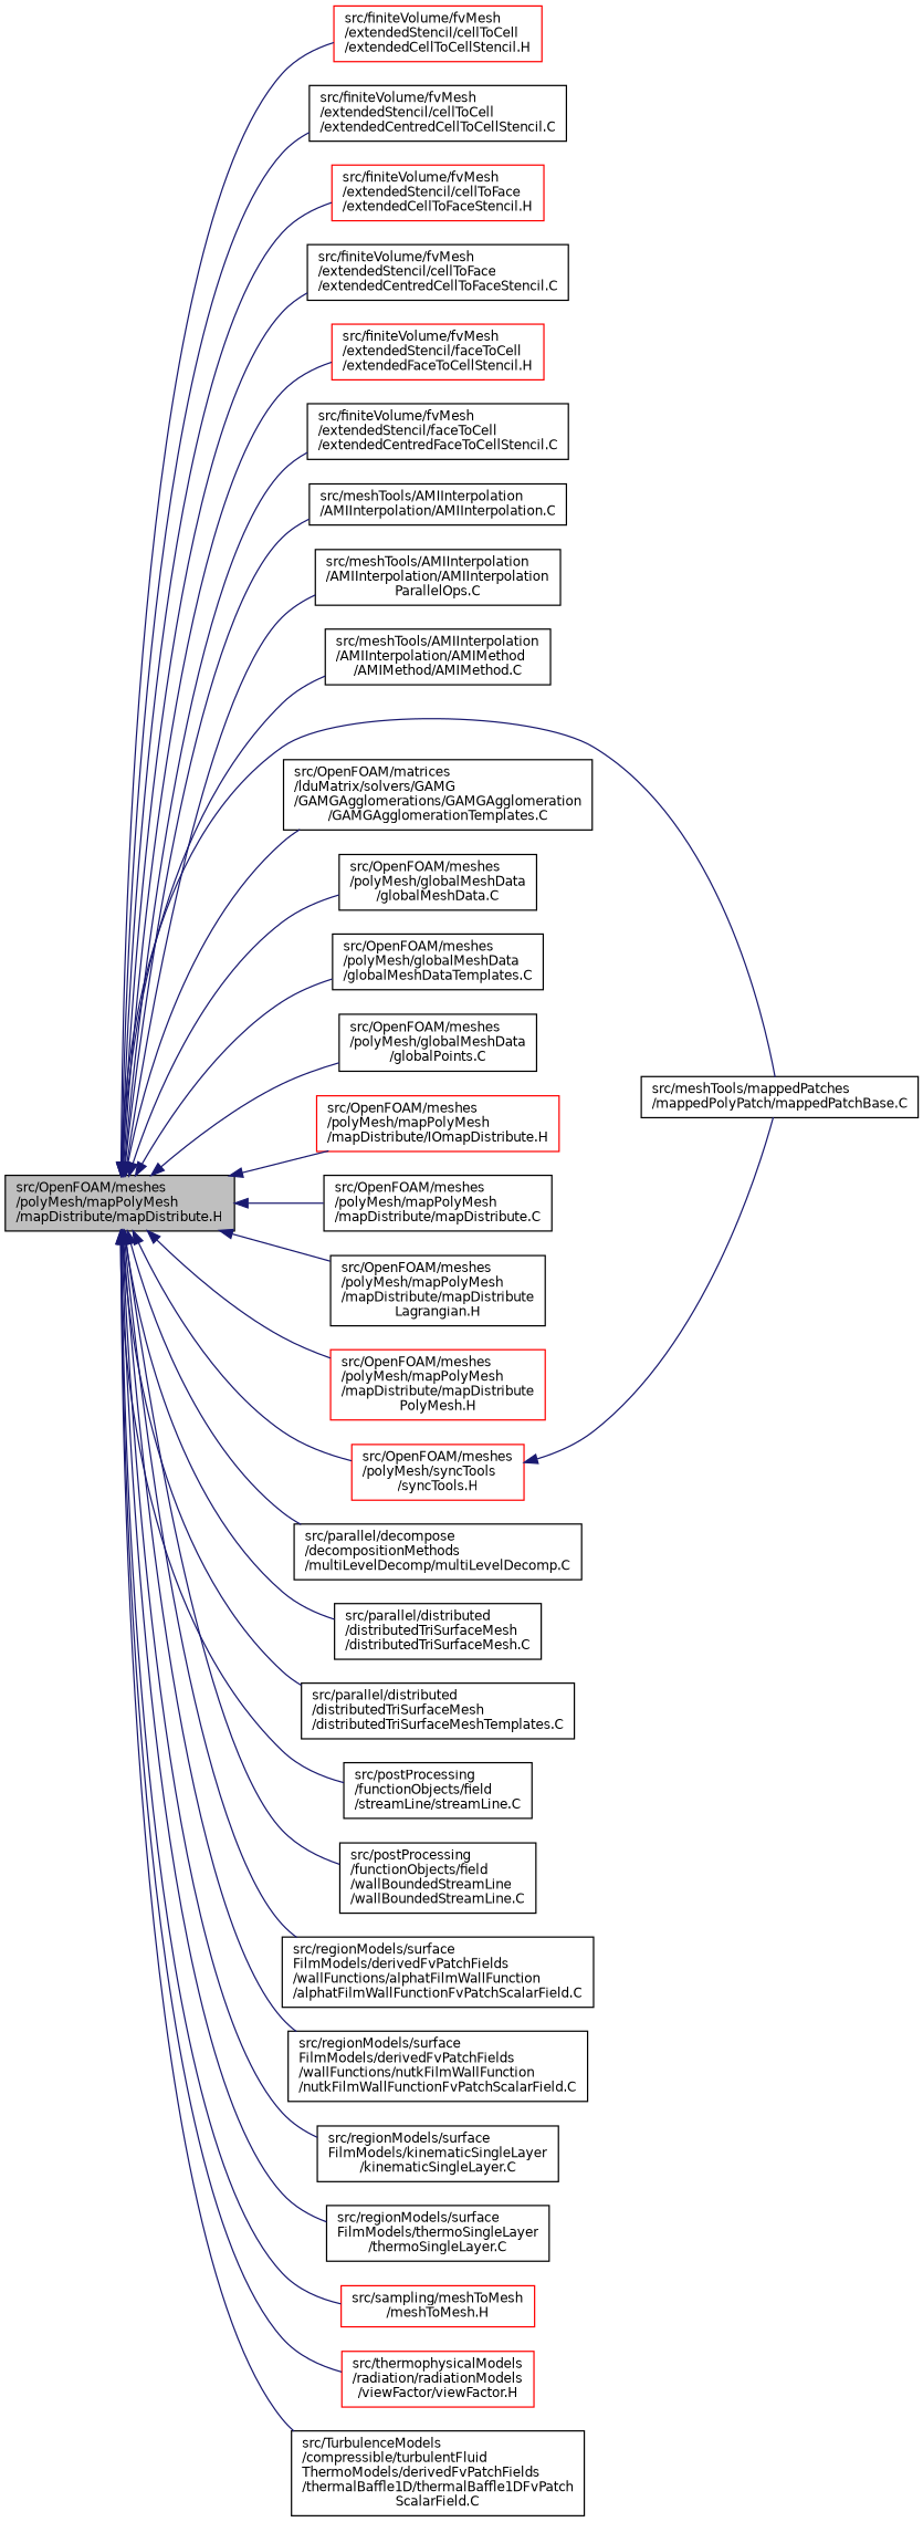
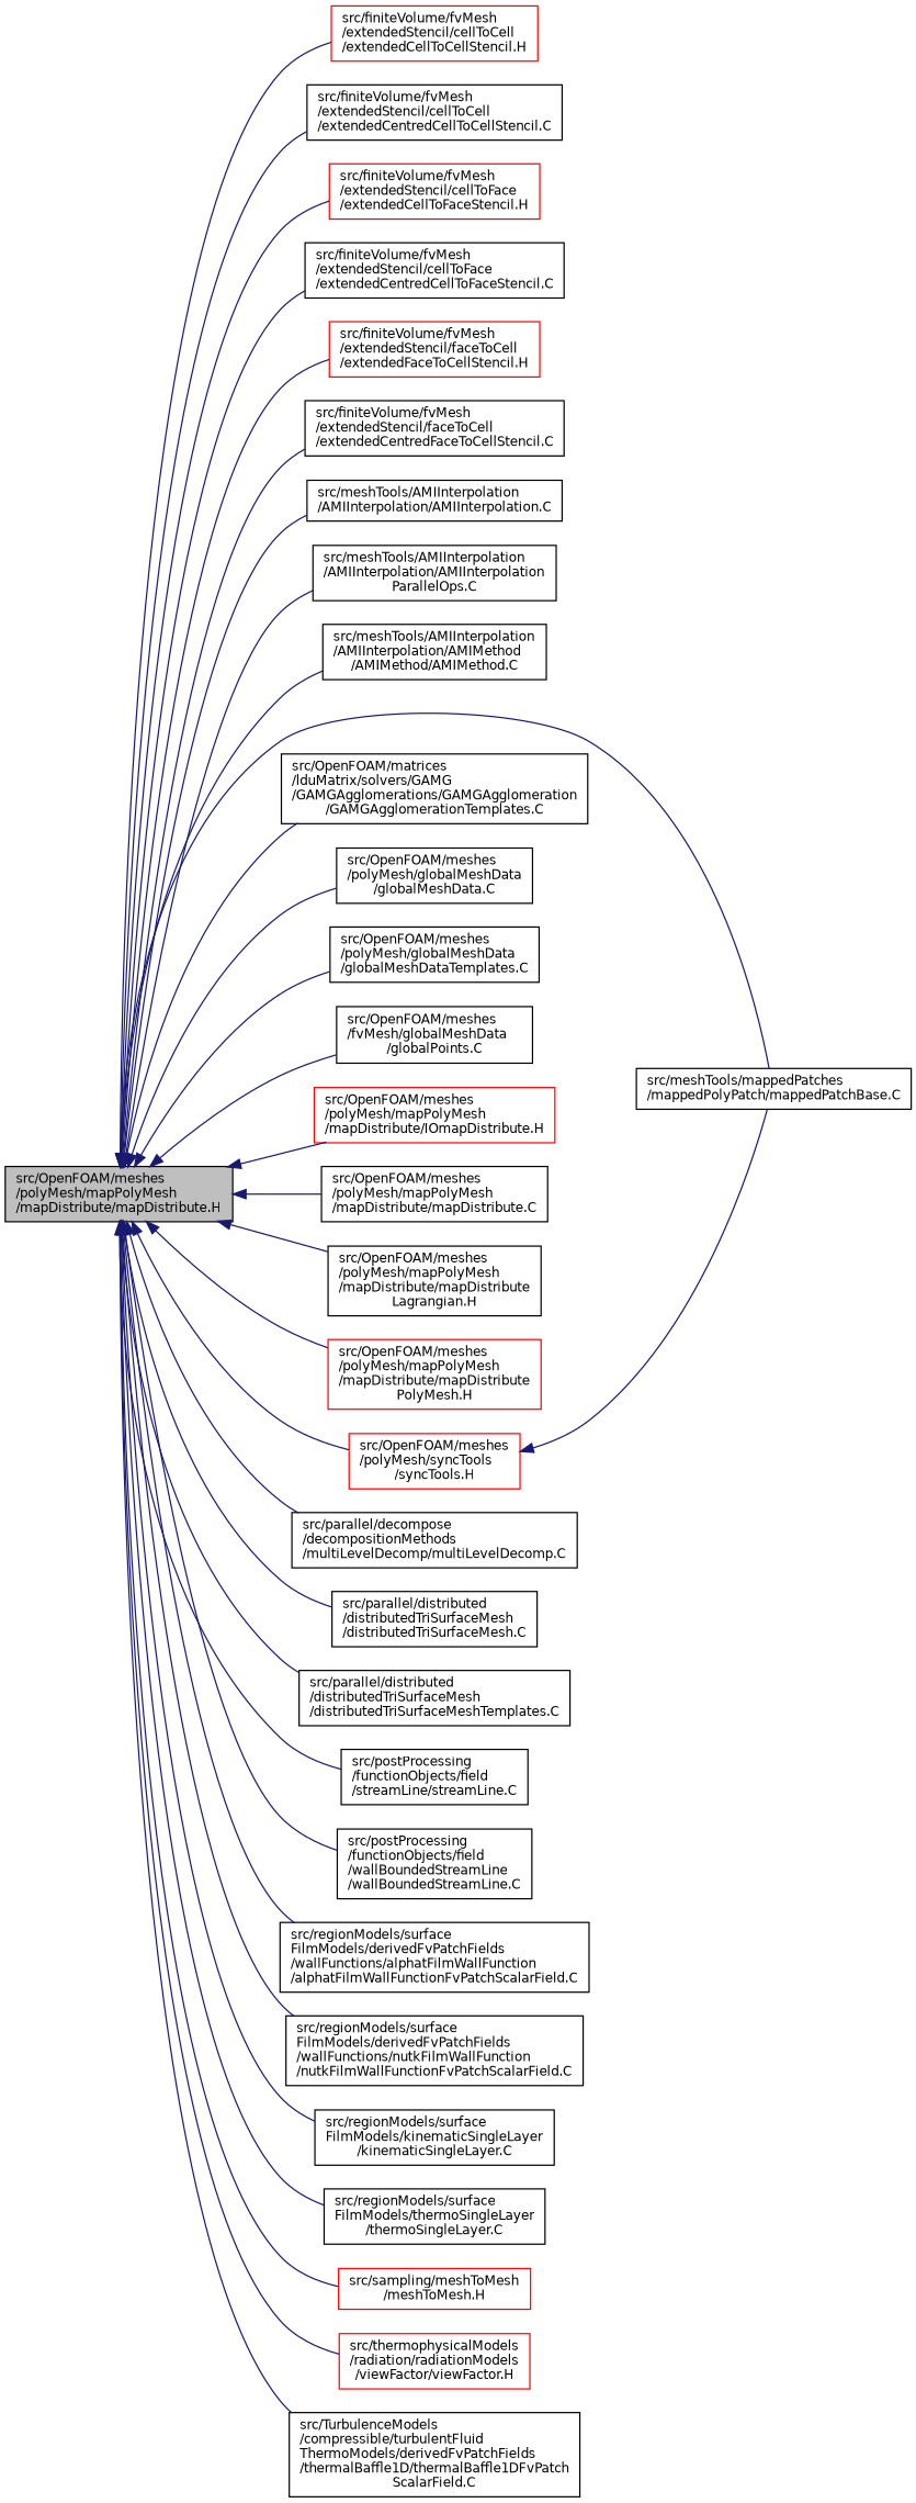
  digraph {
    rankdir=LR
    node [color=black fontname=Helvetica fontsize=10 shape=record]
    edge [color=midnightblue dir=back fontname=Helvetica fontsize=10 labelfontname=Helvetica labelfontsize=10 style=solid]
    n1 [fillcolor=grey75 fontcolor=black height=0.2 label="src/OpenFOAM/meshes\l/polyMesh/mapPolyMesh\l/mapDistribute/mapDistribute.H" style=filled width=0.4]
    n2 [color=red height=0.2 label="src/finiteVolume/fvMesh\l/extendedStencil/cellToCell\l/extendedCellToCellStencil.H" width=0.4]
    n3 [height=0.2 label="src/finiteVolume/fvMesh\l/extendedStencil/cellToCell\l/extendedCentredCellToCellStencil.C" width=0.4]
    n4 [color=red height=0.2 label="src/finiteVolume/fvMesh\l/extendedStencil/cellToFace\l/extendedCellToFaceStencil.H" width=0.4]
    n5 [height=0.2 label="src/finiteVolume/fvMesh\l/extendedStencil/cellToFace\l/extendedCentredCellToFaceStencil.C" width=0.4]
    n6 [color=red height=0.2 label="src/finiteVolume/fvMesh\l/extendedStencil/faceToCell\l/extendedFaceToCellStencil.H" width=0.4]
    n7 [height=0.2 label="src/finiteVolume/fvMesh\l/extendedStencil/faceToCell\l/extendedCentredFaceToCellStencil.C" width=0.4]
    n8 [height=0.2 label="src/meshTools/AMIInterpolation\l/AMIInterpolation/AMIInterpolation.C" width=0.4]
    n9 [height=0.2 label="src/meshTools/AMIInterpolation\l/AMIInterpolation/AMIInterpolation\lParallelOps.C" width=0.4]
    n10 [height=0.2 label="src/meshTools/AMIInterpolation\l/AMIInterpolation/AMIMethod\l/AMIMethod/AMIMethod.C" width=0.4]
    n11 [height=0.2 label="src/meshTools/mappedPatches\l/mappedPolyPatch/mappedPatchBase.C" width=0.4]
    n12 [height=0.2 label="src/OpenFOAM/matrices\l/lduMatrix/solvers/GAMG\l/GAMGAgglomerations/GAMGAgglomeration\l/GAMGAgglomerationTemplates.C" width=0.4]
    n13 [height=0.2 label="src/OpenFOAM/meshes\l/polyMesh/globalMeshData\l/globalMeshData.C" width=0.4]
    n14 [height=0.2 label="src/OpenFOAM/meshes\l/polyMesh/globalMeshData\l/globalMeshDataTemplates.C" width=0.4]
-   n15 [height=0.2 label="src/OpenFOAM/meshes\l/polyMesh/globalMeshData\l/globalPoints.C" width=0.4]
+   n15 [height=0.2 label="src/OpenFOAM/meshes\l/fvMesh/globalMeshData\l/globalPoints.C" width=0.4]
    n16 [color=red height=0.2 label="src/OpenFOAM/meshes\l/polyMesh/mapPolyMesh\l/mapDistribute/IOmapDistribute.H" width=0.4]
    n17 [height=0.2 label="src/OpenFOAM/meshes\l/polyMesh/mapPolyMesh\l/mapDistribute/mapDistribute.C" width=0.4]
    n18 [height=0.2 label="src/OpenFOAM/meshes\l/polyMesh/mapPolyMesh\l/mapDistribute/mapDistribute\lLagrangian.H" width=0.4]
    n19 [color=red height=0.2 label="src/OpenFOAM/meshes\l/polyMesh/mapPolyMesh\l/mapDistribute/mapDistribute\lPolyMesh.H" width=0.4]
    n20 [color=red height=0.2 label="src/OpenFOAM/meshes\l/polyMesh/syncTools\l/syncTools.H" width=0.4]
    n21 [height=0.2 label="src/parallel/decompose\l/decompositionMethods\l/multiLevelDecomp/multiLevelDecomp.C" width=0.4]
    n22 [height=0.2 label="src/parallel/distributed\l/distributedTriSurfaceMesh\l/distributedTriSurfaceMesh.C" width=0.4]
    n23 [height=0.2 label="src/parallel/distributed\l/distributedTriSurfaceMesh\l/distributedTriSurfaceMeshTemplates.C" width=0.4]
    n24 [height=0.2 label="src/postProcessing\l/functionObjects/field\l/streamLine/streamLine.C" width=0.4]
    n25 [height=0.2 label="src/postProcessing\l/functionObjects/field\l/wallBoundedStreamLine\l/wallBoundedStreamLine.C" width=0.4]
    n26 [height=0.2 label="src/regionModels/surface\lFilmModels/derivedFvPatchFields\l/wallFunctions/alphatFilmWallFunction\l/alphatFilmWallFunctionFvPatchScalarField.C" width=0.4]
    n27 [height=0.2 label="src/regionModels/surface\lFilmModels/derivedFvPatchFields\l/wallFunctions/nutkFilmWallFunction\l/nutkFilmWallFunctionFvPatchScalarField.C" width=0.4]
    n28 [height=0.2 label="src/regionModels/surface\lFilmModels/kinematicSingleLayer\l/kinematicSingleLayer.C" width=0.4]
    n29 [height=0.2 label="src/regionModels/surface\lFilmModels/thermoSingleLayer\l/thermoSingleLayer.C" width=0.4]
    n30 [color=red height=0.2 label="src/sampling/meshToMesh\l/meshToMesh.H" width=0.4]
    n31 [color=red height=0.2 label="src/thermophysicalModels\l/radiation/radiationModels\l/viewFactor/viewFactor.H" width=0.4]
    n32 [height=0.2 label="src/TurbulenceModels\l/compressible/turbulentFluid\lThermoModels/derivedFvPatchFields\l/thermalBaffle1D/thermalBaffle1DFvPatch\lScalarField.C" width=0.4]
    n1 -> n2
    n1 -> n3
    n1 -> n4
    n1 -> n5
    n1 -> n6
    n1 -> n7
    n1 -> n8
    n1 -> n9
    n1 -> n10
    n1 -> n11
    n1 -> n12
    n1 -> n13
    n1 -> n14
    n1 -> n15
    n1 -> n16
    n1 -> n17
    n1 -> n18
    n1 -> n19
    n1 -> n20
    n1 -> n21
    n1 -> n22
    n1 -> n23
    n1 -> n24
    n1 -> n25
    n1 -> n26
    n1 -> n27
    n1 -> n28
    n1 -> n29
    n1 -> n30
    n1 -> n31
    n1 -> n32
    n20 -> n11
  }
